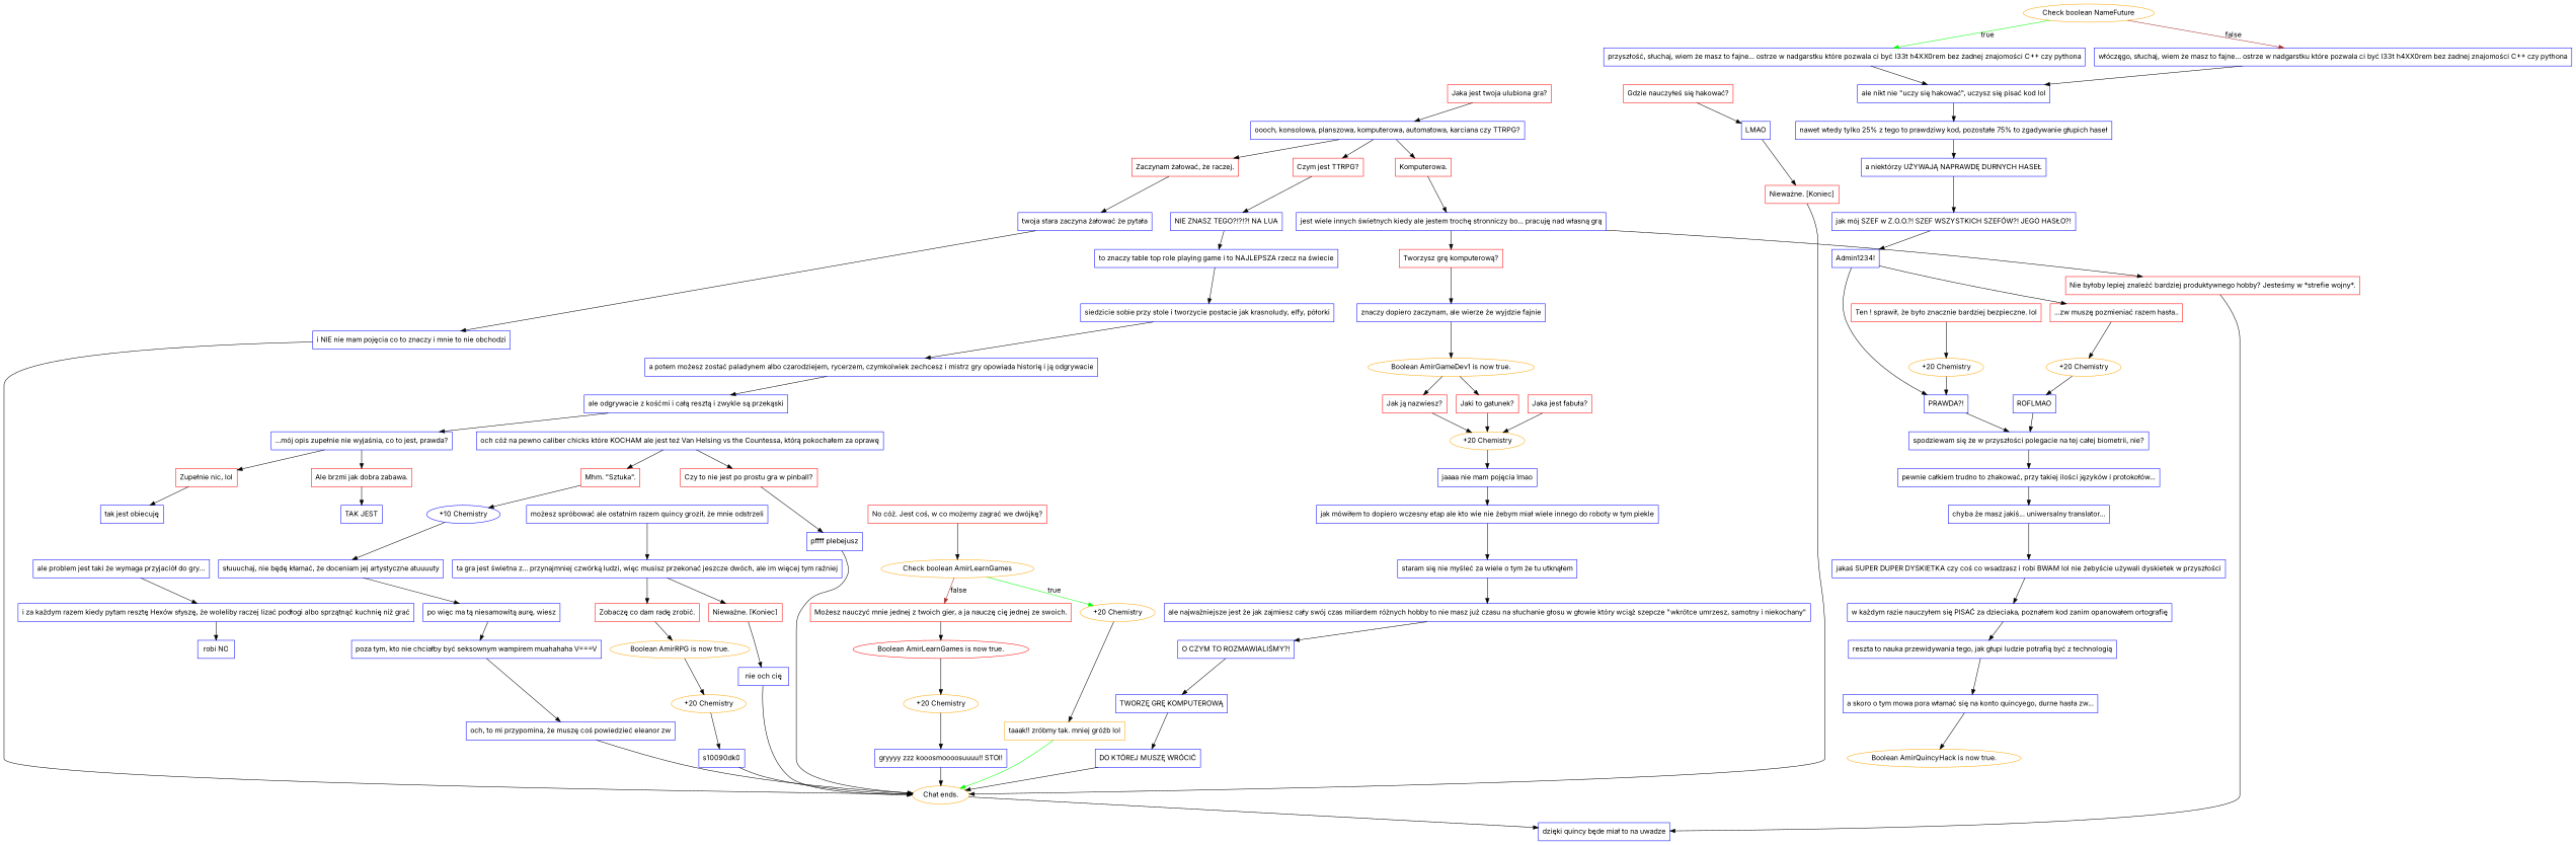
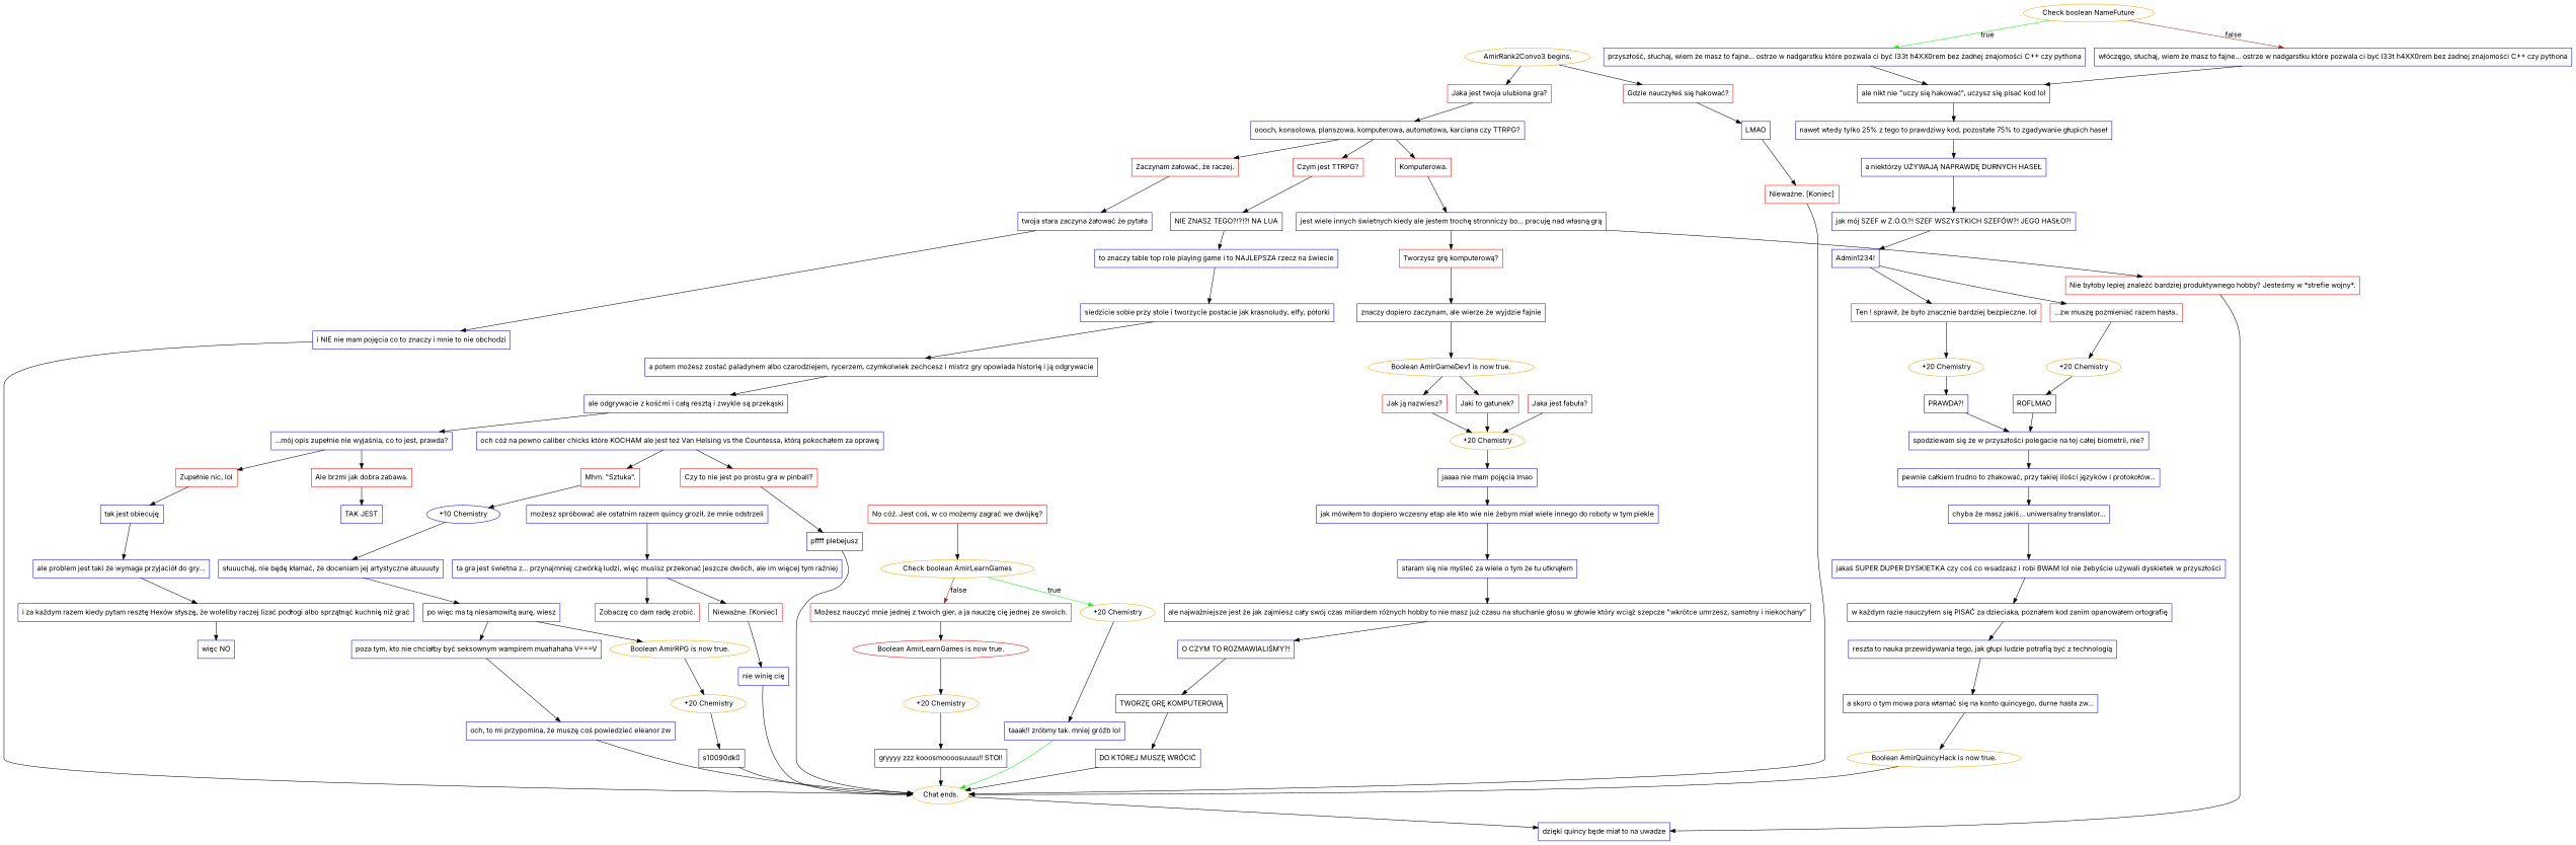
  digraph {
    fontname=Inter
    node [color=blue fontname=Inter shape=box]
    edge [fontname=Inter]
+   "AmirRank2Convo3 begins." [color=orange shape=""]
    n2 [color=red label="Gdzie nauczyłeś się hakować?"]
    n3 [color=red label="Jaka jest twoja ulubiona gra?"]
    n4 [label=LMAO]
    n5 [label="oooch, konsolowa, planszowa, komputerowa, automatowa, karciana czy TTRPG?"]
    n6 [color=red label="Nieważne. [Koniec]"]
    n7 [color=red label="Zaczynam żałować, że raczej."]
    n8 [color=red label="Czym jest TTRPG?"]
    n9 [color=red label="Komputerowa."]
    "Chat ends." [color=orange shape=""]
    n11 [label="twoja stara zaczyna żałować że pytała"]
    n12 [label="NIE ZNASZ TEGO?!?!?! NA LUA"]
    n13 [label="jest wiele innych świetnych kiedy ale jestem trochę stronniczy bo... pracuję nad własną grą"]
    n14 [label="dzięki quincy będe miał to na uwadze"]
    n15 [color=orange label="Check boolean NameFuture" shape=""]
    n16 [label="przyszłość, słuchaj, wiem że masz to fajne... ostrze w nadgarstku które pozwala ci być l33t h4XX0rem bez żadnej znajomości C++ czy pythona"]
    n17 [label="włóczęgo, słuchaj, wiem że masz to fajne... ostrze w nadgarstku które pozwala ci być l33t h4XX0rem bez żadnej znajomości C++ czy pythona"]
    n18 [label="i NIE nie mam pojęcia co to znaczy i mnie to nie obchodzi"]
    n19 [label="to znaczy table top role playing game i to NAJLEPSZA rzecz na świecie"]
    n20 [label="och cóż na pewno caliber chicks które KOCHAM ale jest też Van Helsing vs the Countessa, którą pokochałem za oprawę"]
    n21 [color=red label="Mhm. \"Sztuka\"."]
    n22 [color=red label="Czy to nie jest po prostu gra w pinball?"]
    n23 [color=red label="Tworzysz grę komputerową?"]
    n24 [color=red label="Nie byłoby lepiej znaleźć bardziej produktywnego hobby? Jesteśmy w *strefie wojny*."]
    n25 [label="ale nikt nie \"uczy się hakować\", uczysz się pisać kod lol"]
    n26 [label="siedzicie sobie przy stole i tworzycie postacie jak krasnoludy, elfy, półorki"]
    n27 [label="+10 Chemistry" shape=""]
    n28 [label="pffff plebejusz"]
    n29 [label="znaczy dopiero zaczynam, ale wierze że wyjdzie fajnie"]
    n30 [label="nawet wtedy tylko 25% z tego to prawdziwy kod, pozostałe 75% to zgadywanie głupich haseł"]
    n31 [label="a potem możesz zostać paladynem albo czarodziejem, rycerzem, czymkolwiek zechcesz i mistrz gry opowiada historię i ją odgrywacie"]
    n32 [label="słuuuchaj, nie będę kłamać, że doceniam jej artystyczne atuuuuty"]
    n33 [color=orange label="Boolean AmirGameDev1 is now true." shape=""]
    n34 [label="a niektórzy UŻYWAJĄ NAPRAWDĘ DURNYCH HASEŁ"]
    n35 [label="ale odgrywacie z kośćmi i całą resztą i zwykle są przekąski"]
    n36 [label="po więc ma tą niesamowitą aurę, wiesz"]
    n37 [color=red label="Jaki to gatunek?"]
    n38 [color=red label="Jak ją nazwiesz?"]
    n39 [label="jak mój SZEF w Z.O.O.?! SZEF WSZYSTKICH SZEFÓW?! JEGO HASŁO?!"]
    n40 [label="...mój opis zupełnie nie wyjaśnia, co to jest, prawda?"]
    n41 [label="poza tym, kto nie chciałby być seksownym wampirem muahahaha V===V"]
    n42 [color=red label="Jaka jest fabuła?"]
    n43 [color=orange label="+20 Chemistry" shape=""]
    n44 [label="Admin1234!"]
    n45 [color=red label="Zupełnie nic, lol"]
    n46 [color=red label="Ale brzmi jak dobra zabawa."]
    n47 [label="och, to mi przypomina, że muszę coś powiedzieć eleanor zw"]
    n48 [label="jaaaa nie mam pojęcia lmao"]
    n49 [color=red label="Ten ! sprawił, że było znacznie bardziej bezpieczne. lol"]
    n50 [color=red label="...zw muszę pozmieniać razem hasła.."]
    n51 [label="tak jest obiecuję"]
    n52 [label="TAK JEST"]
    n53 [label="jak mówiłem to dopiero wczesny etap ale kto wie nie żebym miał wiele innego do roboty w tym piekle"]
    n54 [color=orange label="+20 Chemistry" shape=""]
    n55 [color=orange label="+20 Chemistry" shape=""]
    n56 [label="ale problem jest taki że wymaga przyjaciół do gry..."]
    n57 [label="staram się nie myśleć za wiele o tym że tu utknąłem"]
    n58 [label="PRAWDA?!"]
    n59 [label=ROFLMAO]
    n60 [label="i za każdym razem kiedy pytam resztę Hexów słyszę, że woleliby raczej lizać podłogi albo sprzątnąć kuchnię niż grać"]
    n61 [label="ale najważniejsze jest że jak zajmiesz cały swój czas miliardem różnych hobby to nie masz już czasu na słuchanie głosu w głowie który wciąż szepcze \"wkrótce umrzesz, samotny i niekochany\""]
    n62 [label="spodziewam się że w przyszłości polegacie na tej całej biometrii, nie?"]
-   n63 [label="robi NO"]
+   n63 [label="więc NO"]
    n64 [label="O CZYM TO ROZMAWIALIŚMY?!"]
    n65 [label="pewnie całkiem trudno to zhakować, przy takiej ilości języków i protokołów..."]
    n66 [label="TWORZĘ GRĘ KOMPUTEROWĄ"]
    n67 [label="chyba że masz jakiś... uniwersalny translator..."]
    n68 [color=red label="No cóż. Jest coś, w co możemy zagrać we dwójkę?"]
    n69 [color=orange label="Check boolean AmirLearnGames" shape=""]
    n70 [label="DO KTÓREJ MUSZĘ WRÓCIĆ"]
    n71 [label="jakaś SUPER DUPER DYSKIETKA czy coś co wsadzasz i robi BWAM lol nie żebyście używali dyskietek w przyszłości"]
    n72 [label="możesz spróbować ale ostatnim razem quincy groził, że mnie odstrzeli"]
    n73 [label="ta gra jest świetna z... przynajmniej czwórką ludzi, więc musisz przekonać jeszcze dwóch, ale im więcej tym raźniej"]
    n74 [color=orange label="+20 Chemistry" shape=""]
    n75 [color=red label="Możesz nauczyć mnie jednej z twoich gier, a ja nauczę cię jednej ze swoich."]
    n76 [label="w każdym razie nauczyłem się PISAĆ za dzieciaka, poznałem kod zanim opanowałem ortografię"]
    n77 [color=red label="Nieważne. [Koniec]"]
    n78 [color=red label="Zobaczę co dam radę zrobić."]
-   n79 [color=orange label="taaak!! zróbmy tak. mniej gróźb lol"]
+   n79 [label="taaak!! zróbmy tak. mniej gróźb lol"]
    n80 [color=red label="Boolean AmirLearnGames is now true." shape=""]
    n81 [label="reszta to nauka przewidywania tego, jak głupi ludzie potrafią być z technologią"]
-   n82 [label="nie och cię"]
+   n82 [label="nie winię cię"]
    n83 [color=orange label="Boolean AmirRPG is now true." shape=""]
    n84 [color=orange label="+20 Chemistry" shape=""]
    n85 [label="a skoro o tym mowa pora włamać się na konto quincyego, durne hasła zw..."]
    n86 [color=orange label="+20 Chemistry" shape=""]
    n87 [label="gryyyy zzz kooosmoooosuuuu!! STOI!"]
    n88 [color=orange label="Boolean AmirQuincyHack is now true." shape=""]
    n89 [label=s10090dk0]
+   "AmirRank2Convo3 begins." -> n2
+   "AmirRank2Convo3 begins." -> n3
    n2 -> n4
    n3 -> n5
    n4 -> n6
    n5 -> n7
    n5 -> n8
    n5 -> n9
    n6 -> "Chat ends."
    n7 -> n11
    n8 -> n12
    n9 -> n13
    "Chat ends." -> n14
    n11 -> n18
    n12 -> n19
    n13 -> n23
    n13 -> n24
    n15 -> n16 [color=green label=true]
    n15 -> n17 [color=brown label=false]
    n16 -> n25
    n17 -> n25
    n18 -> "Chat ends."
    n19 -> n26
    n20 -> n21
    n20 -> n22
    n21 -> n27
    n22 -> n28
    n23 -> n29
    n24 -> n14
    n25 -> n30
    n26 -> n31
    n27 -> n32
    n28 -> "Chat ends."
    n29 -> n33
    n30 -> n34
    n31 -> n35
    n32 -> n36
    n33 -> n37
    n33 -> n38
    n34 -> n39
    n35 -> n40
    n36 -> n41
    n37 -> n43
    n38 -> n43
    n39 -> n44
    n40 -> n45
    n40 -> n46
    n41 -> n47
    n42 -> n43
    n43 -> n48
-   n44 -> n58
+   n44 -> n49
    n44 -> n50
    n45 -> n51
    n46 -> n52
    n47 -> "Chat ends."
    n48 -> n53
    n49 -> n54
    n50 -> n55
+   n51 -> n56
    n53 -> n57
    n54 -> n58
    n55 -> n59
    n56 -> n60
    n57 -> n61
    n58 -> n62
    n59 -> n62
    n60 -> n63
    n61 -> n64
    n62 -> n65
    n64 -> n66
    n65 -> n67
    n66 -> n70
    n67 -> n71
    n68 -> n69
    n69 -> n74 [color=green label=true]
    n69 -> n75 [color=brown label=false]
    n70 -> "Chat ends."
    n71 -> n76
    n72 -> n73
    n73 -> n77
    n73 -> n78
    n74 -> n79
    n75 -> n80
    n76 -> n81
    n77 -> n82
-   n78 -> n83
+   n36 -> n83
    n79 -> "Chat ends." [color=green]
    n80 -> n84
    n81 -> n85
    n82 -> "Chat ends."
    n83 -> n86
    n84 -> n87
    n85 -> n88
    n86 -> n89
    n87 -> "Chat ends."
+   n88 -> "Chat ends."
    n89 -> "Chat ends."
  }
